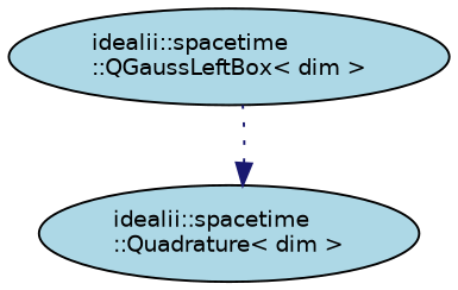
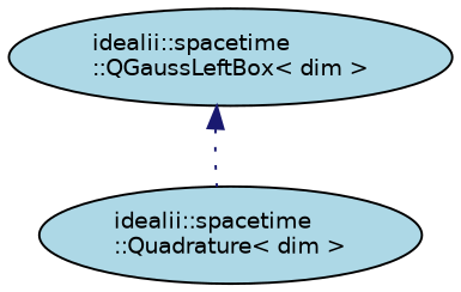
  digraph {
    node [color=black fillcolor=lightblue fontname=Helvetica fontsize=10 shape=ellipse style=filled]
    n1 [fontcolor=black height=0.2 label="idealii::spacetime\l::QGaussLeftBox\< dim \>" width=0.4]
    n2 [height=0.2 label="idealii::spacetime\l::Quadrature\< dim \>" width=0.4]
-   n2 -> n1 [color=midnightblue dir=back fontname=Helvetica fontsize=10 labelfontname=Helvetica labelfontsize=10 style=dotted]
+   n1 -> n2 [color=midnightblue dir=back fontname=Helvetica fontsize=10 labelfontname=Helvetica labelfontsize=10 style=dotted]
  }
